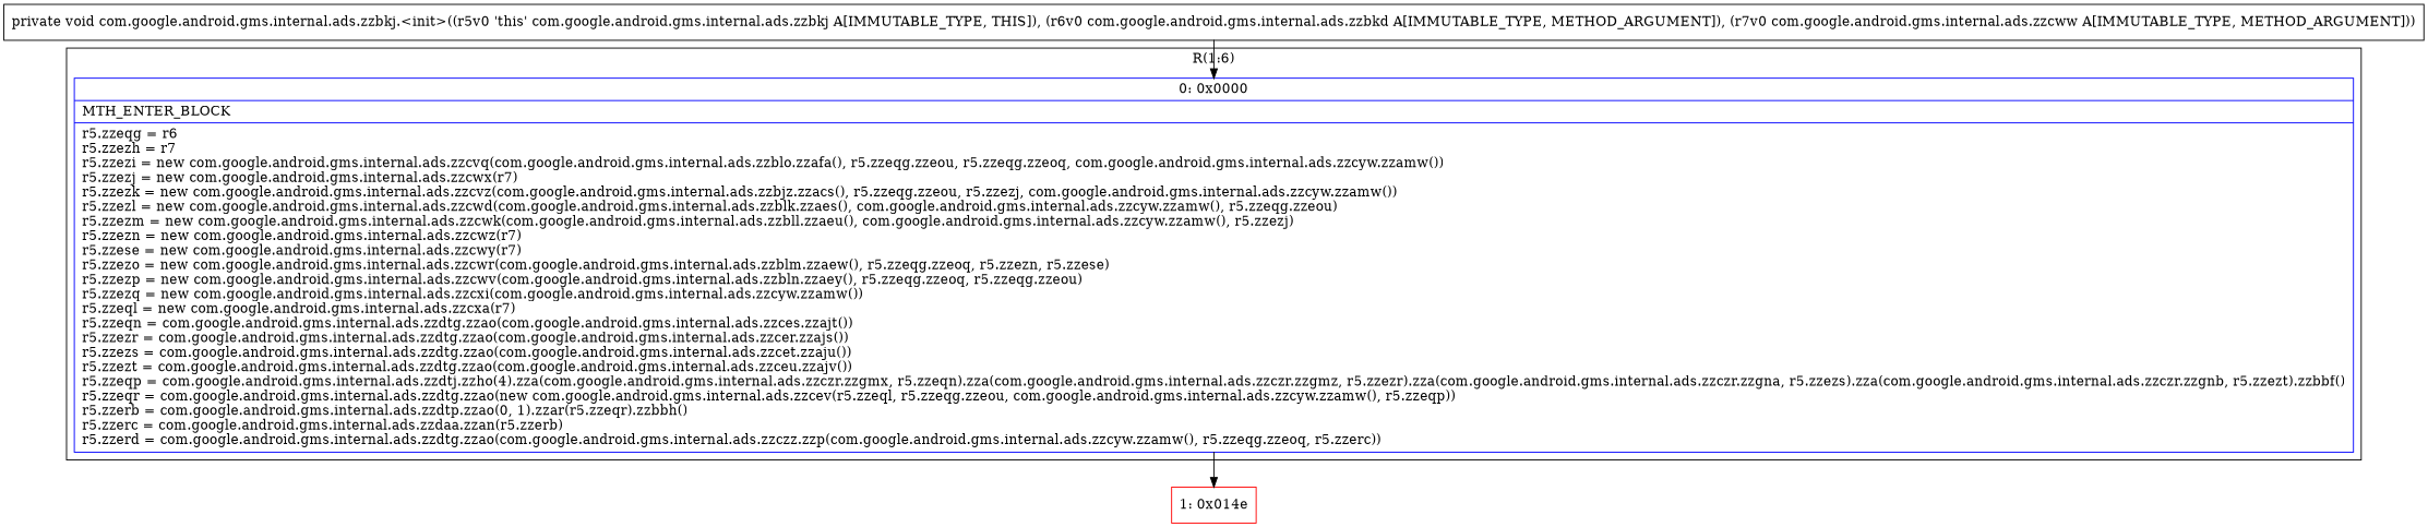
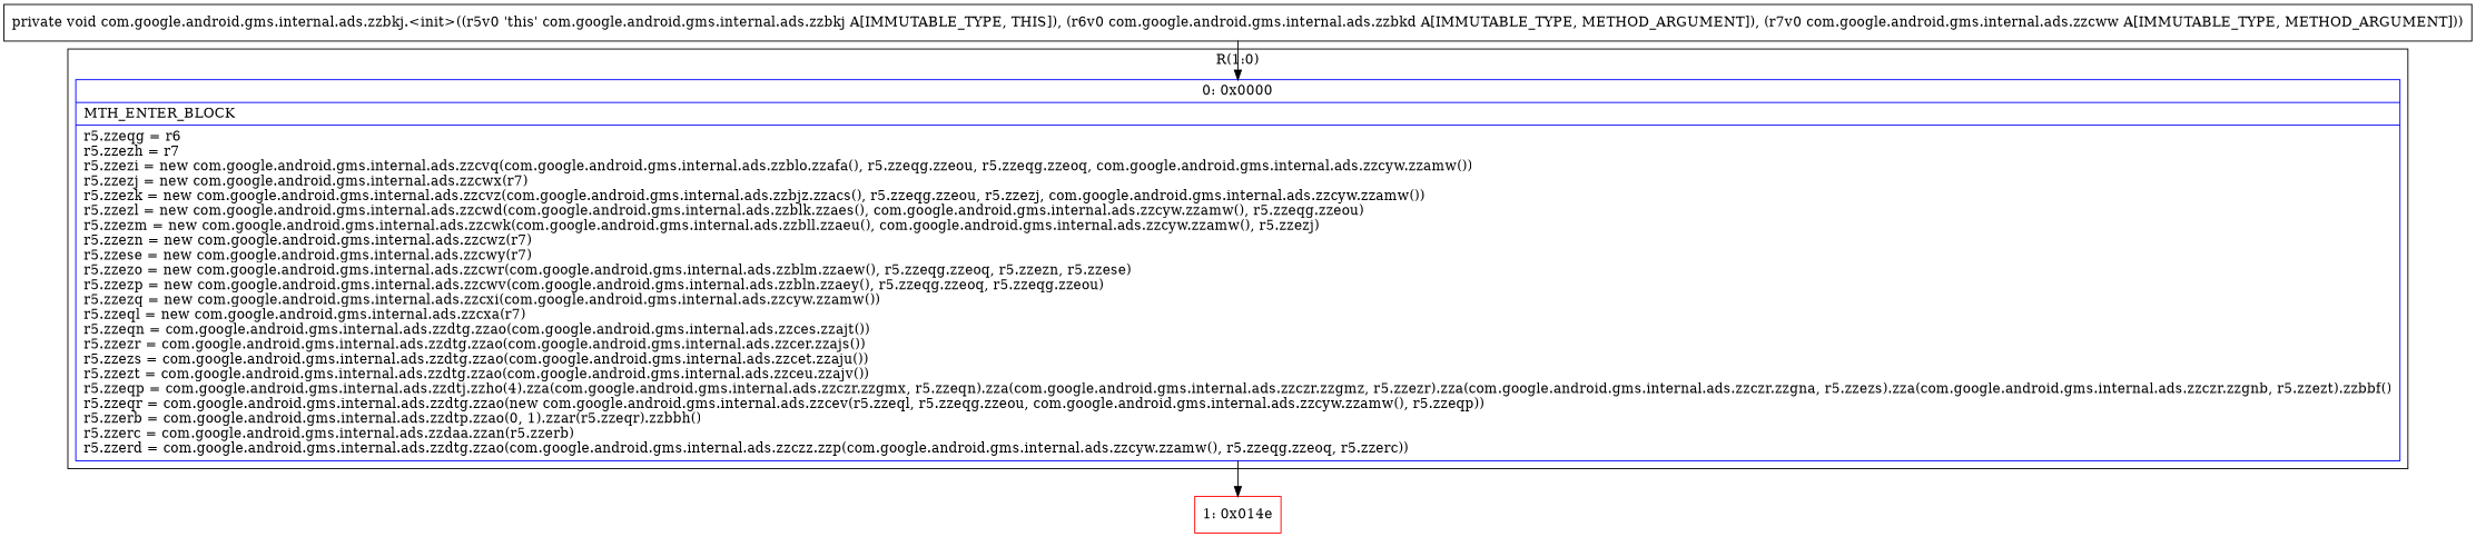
  digraph {
    node [shape=record]
    n1 [color=blue label="{0\:\ 0x0000|MTH_ENTER_BLOCK\l|r5.zzeqg = r6\lr5.zzezh = r7\lr5.zzezi = new com.google.android.gms.internal.ads.zzcvq(com.google.android.gms.internal.ads.zzblo.zzafa(), r5.zzeqg.zzeou, r5.zzeqg.zzeoq, com.google.android.gms.internal.ads.zzcyw.zzamw())\lr5.zzezj = new com.google.android.gms.internal.ads.zzcwx(r7)\lr5.zzezk = new com.google.android.gms.internal.ads.zzcvz(com.google.android.gms.internal.ads.zzbjz.zzacs(), r5.zzeqg.zzeou, r5.zzezj, com.google.android.gms.internal.ads.zzcyw.zzamw())\lr5.zzezl = new com.google.android.gms.internal.ads.zzcwd(com.google.android.gms.internal.ads.zzblk.zzaes(), com.google.android.gms.internal.ads.zzcyw.zzamw(), r5.zzeqg.zzeou)\lr5.zzezm = new com.google.android.gms.internal.ads.zzcwk(com.google.android.gms.internal.ads.zzbll.zzaeu(), com.google.android.gms.internal.ads.zzcyw.zzamw(), r5.zzezj)\lr5.zzezn = new com.google.android.gms.internal.ads.zzcwz(r7)\lr5.zzese = new com.google.android.gms.internal.ads.zzcwy(r7)\lr5.zzezo = new com.google.android.gms.internal.ads.zzcwr(com.google.android.gms.internal.ads.zzblm.zzaew(), r5.zzeqg.zzeoq, r5.zzezn, r5.zzese)\lr5.zzezp = new com.google.android.gms.internal.ads.zzcwv(com.google.android.gms.internal.ads.zzbln.zzaey(), r5.zzeqg.zzeoq, r5.zzeqg.zzeou)\lr5.zzezq = new com.google.android.gms.internal.ads.zzcxi(com.google.android.gms.internal.ads.zzcyw.zzamw())\lr5.zzeql = new com.google.android.gms.internal.ads.zzcxa(r7)\lr5.zzeqn = com.google.android.gms.internal.ads.zzdtg.zzao(com.google.android.gms.internal.ads.zzces.zzajt())\lr5.zzezr = com.google.android.gms.internal.ads.zzdtg.zzao(com.google.android.gms.internal.ads.zzcer.zzajs())\lr5.zzezs = com.google.android.gms.internal.ads.zzdtg.zzao(com.google.android.gms.internal.ads.zzcet.zzaju())\lr5.zzezt = com.google.android.gms.internal.ads.zzdtg.zzao(com.google.android.gms.internal.ads.zzceu.zzajv())\lr5.zzeqp = com.google.android.gms.internal.ads.zzdtj.zzho(4).zza(com.google.android.gms.internal.ads.zzczr.zzgmx, r5.zzeqn).zza(com.google.android.gms.internal.ads.zzczr.zzgmz, r5.zzezr).zza(com.google.android.gms.internal.ads.zzczr.zzgna, r5.zzezs).zza(com.google.android.gms.internal.ads.zzczr.zzgnb, r5.zzezt).zzbbf()\lr5.zzeqr = com.google.android.gms.internal.ads.zzdtg.zzao(new com.google.android.gms.internal.ads.zzcev(r5.zzeql, r5.zzeqg.zzeou, com.google.android.gms.internal.ads.zzcyw.zzamw(), r5.zzeqp))\lr5.zzerb = com.google.android.gms.internal.ads.zzdtp.zzao(0, 1).zzar(r5.zzeqr).zzbbh()\lr5.zzerc = com.google.android.gms.internal.ads.zzdaa.zzan(r5.zzerb)\lr5.zzerd = com.google.android.gms.internal.ads.zzdtg.zzao(com.google.android.gms.internal.ads.zzczz.zzp(com.google.android.gms.internal.ads.zzcyw.zzamw(), r5.zzeqg.zzeoq, r5.zzerc))\l}"]
    n2 [color=red label="{1\:\ 0x014e}"]
    n3 [label="{private void com.google.android.gms.internal.ads.zzbkj.\<init\>((r5v0 'this' com.google.android.gms.internal.ads.zzbkj A[IMMUTABLE_TYPE, THIS]), (r6v0 com.google.android.gms.internal.ads.zzbkd A[IMMUTABLE_TYPE, METHOD_ARGUMENT]), (r7v0 com.google.android.gms.internal.ads.zzcww A[IMMUTABLE_TYPE, METHOD_ARGUMENT])) }"]
    subgraph cluster_1 {
-     label="R(1:6)"
+     label="R(1:0)"
      n1
    }
    n1 -> n2
    n3 -> n1
  }
